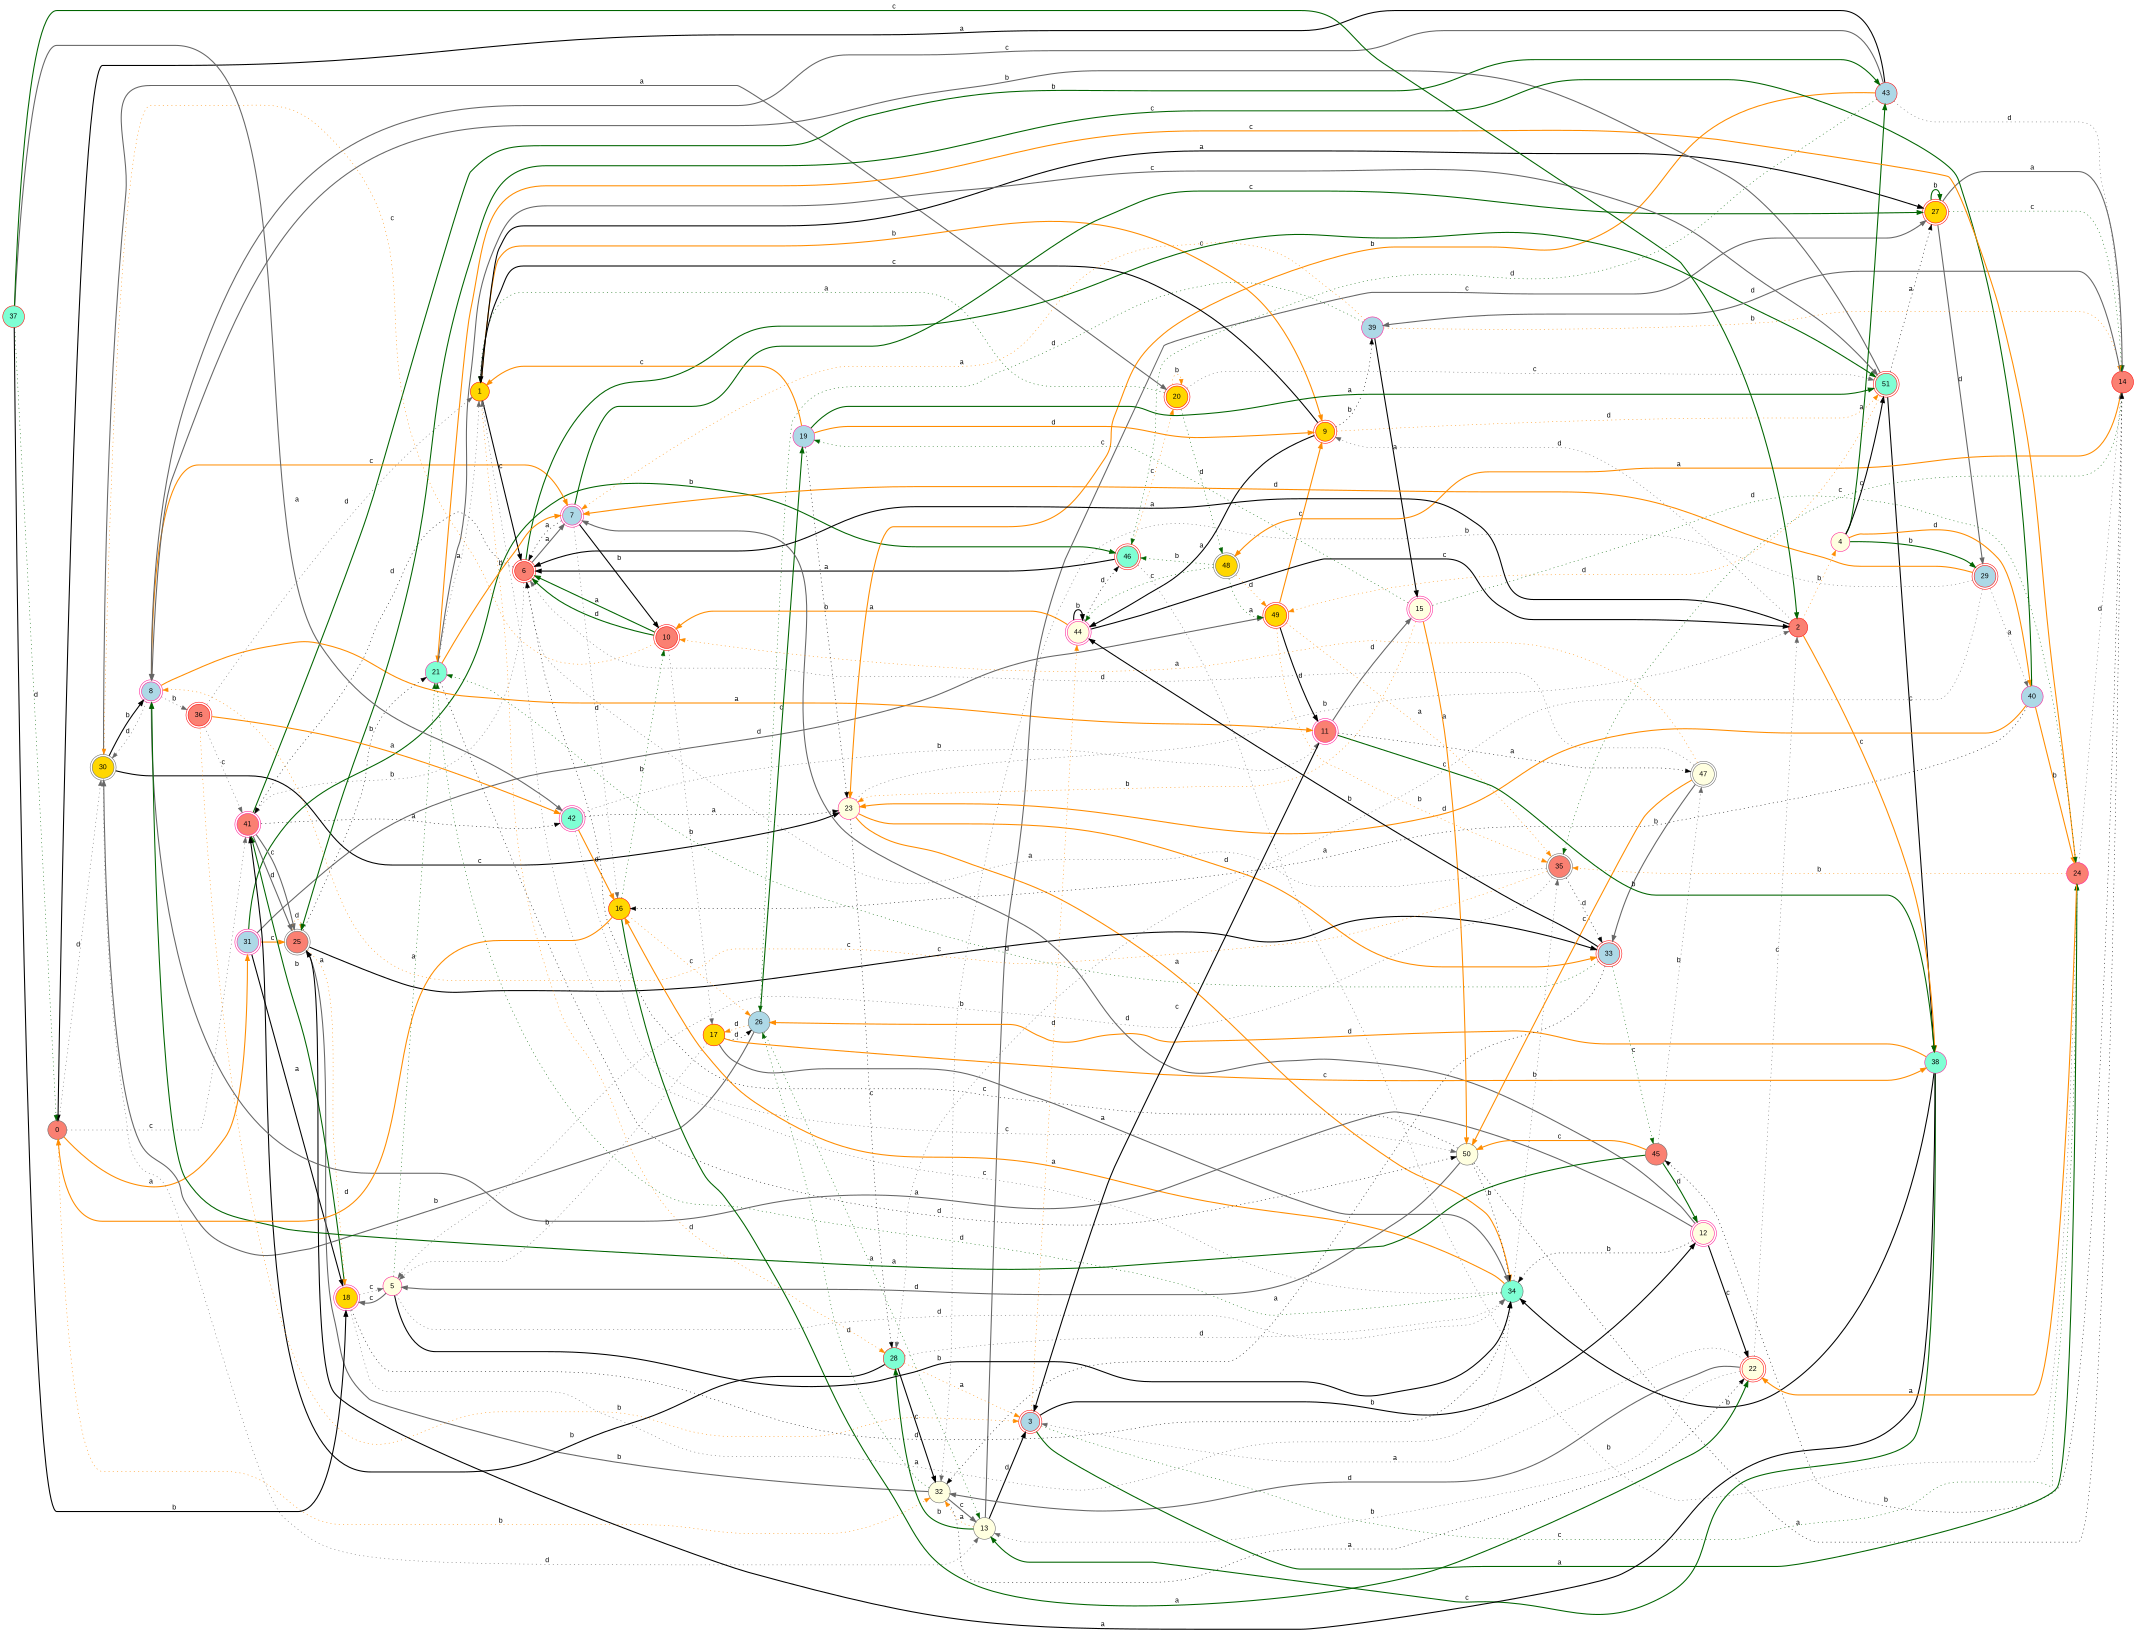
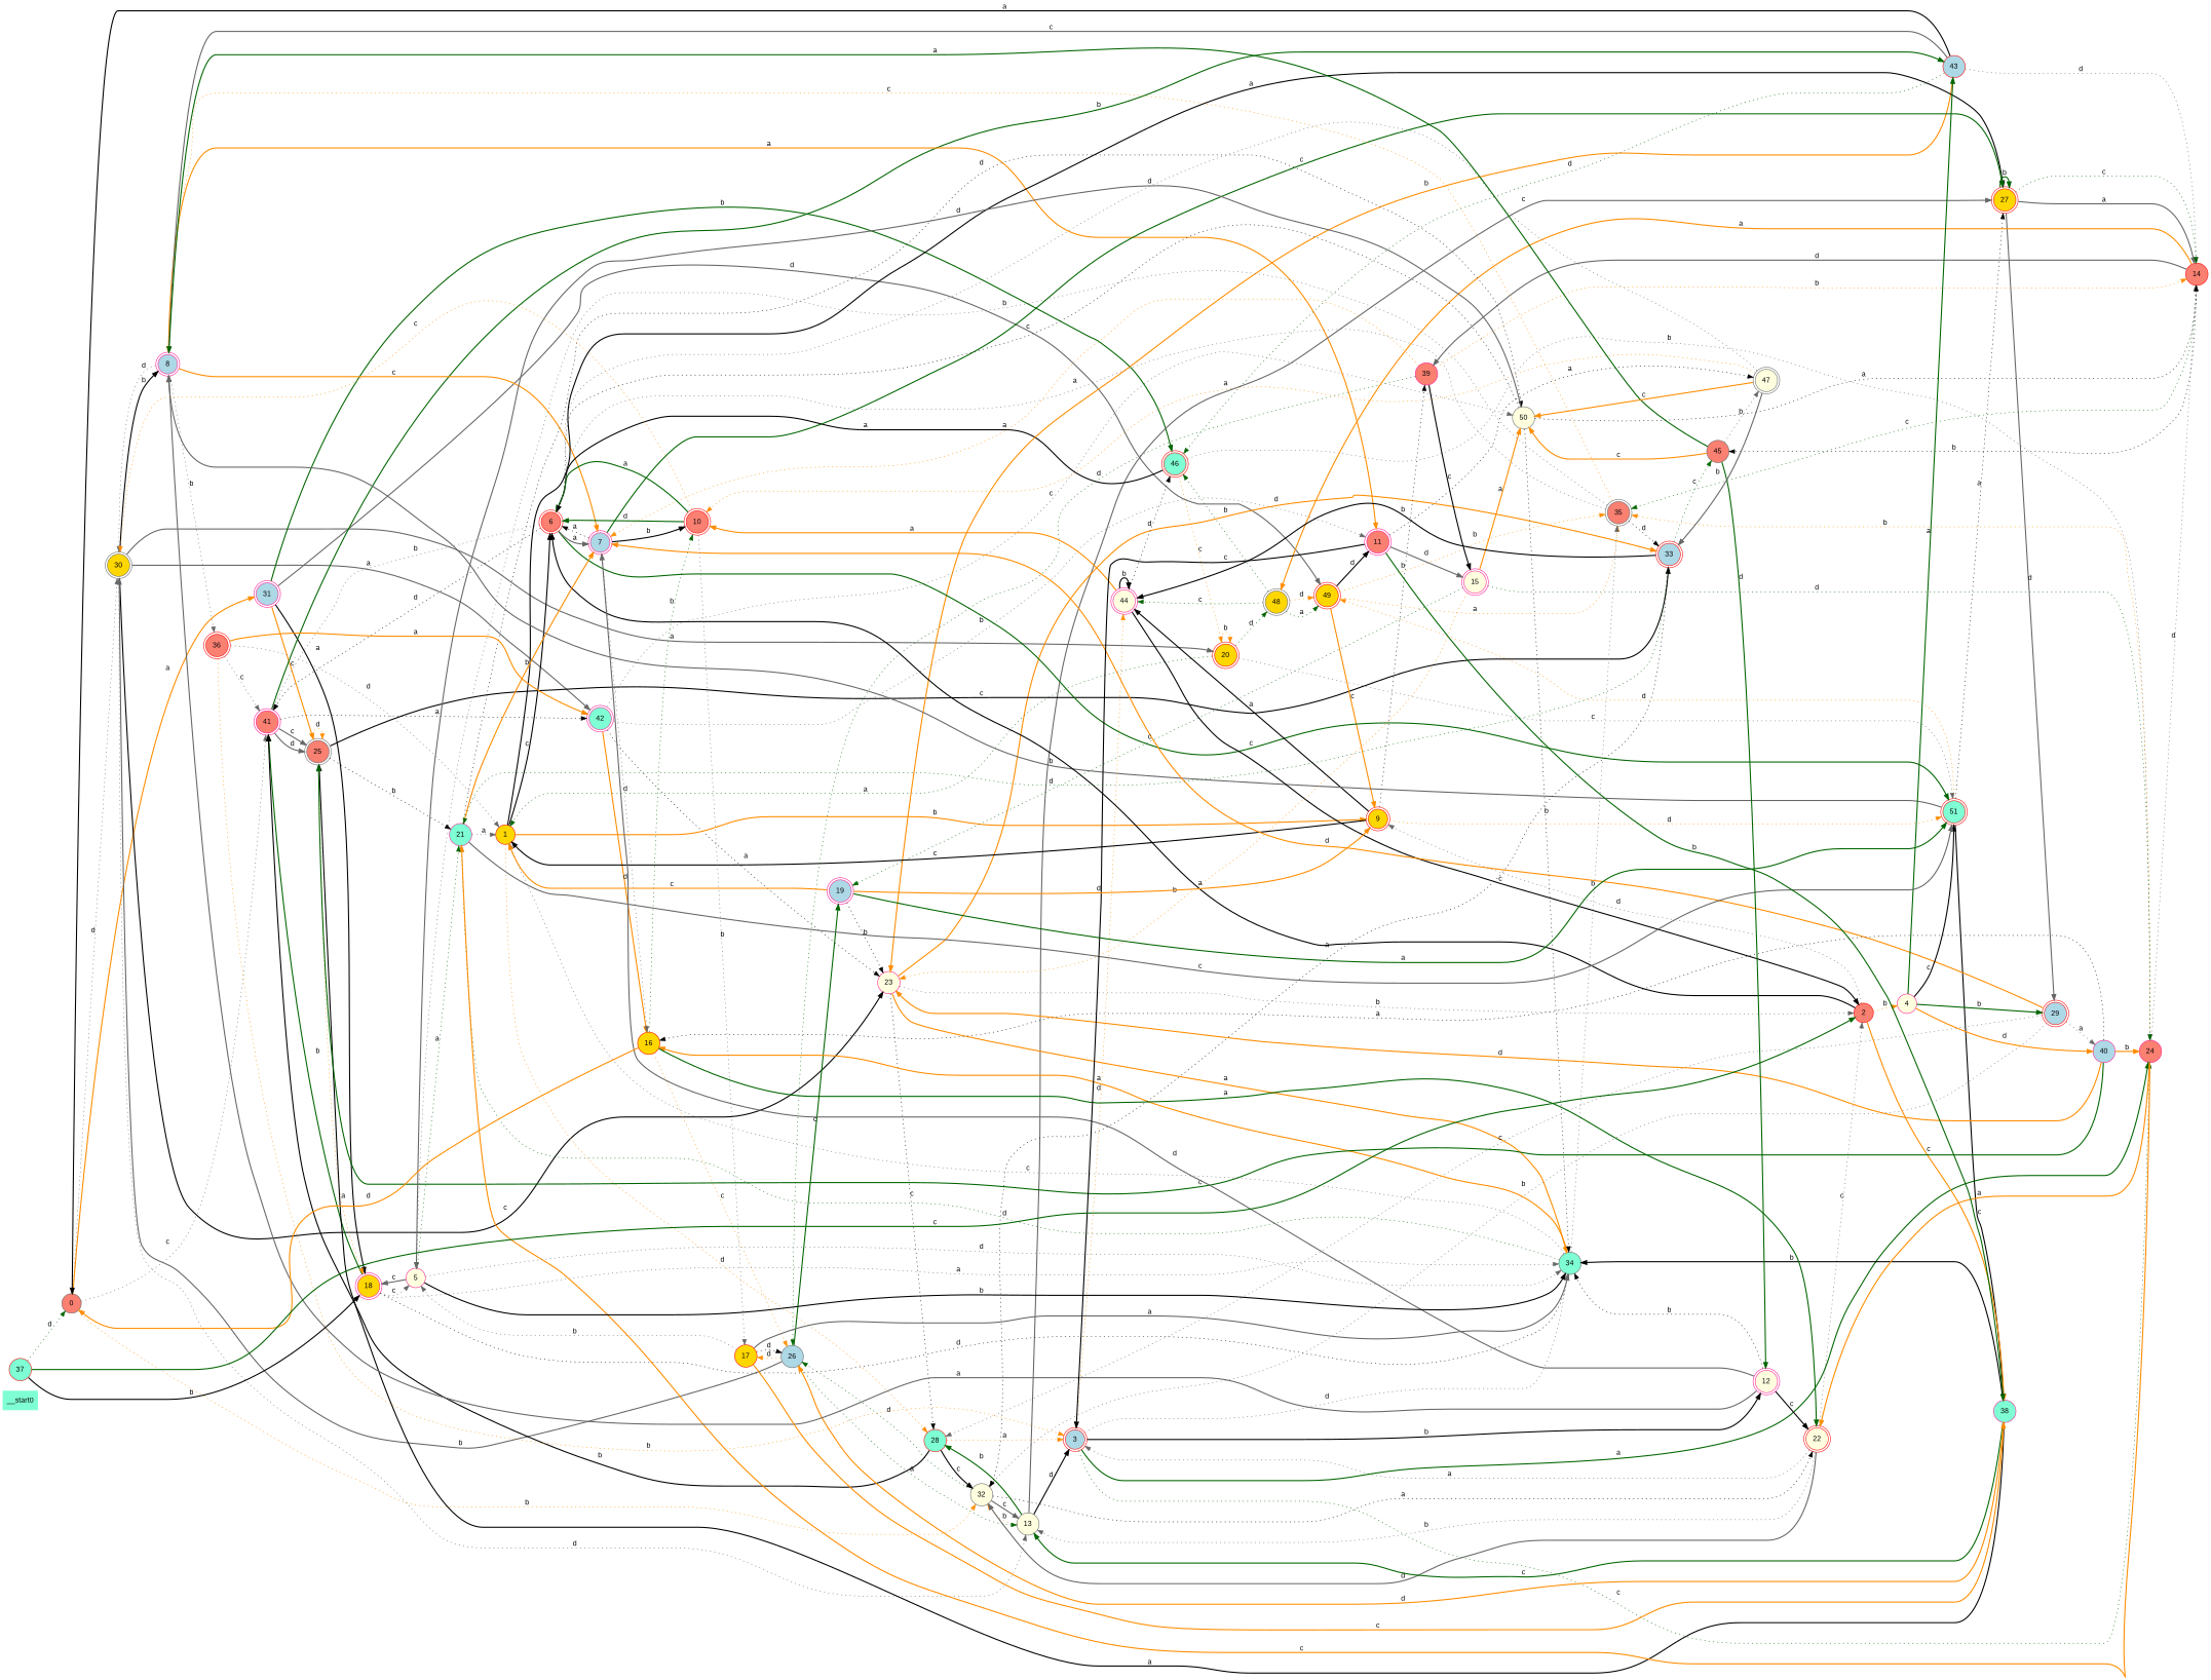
  digraph {
    fontname="Liberation Sans"
    rankdir=LR
    node [color=red fillcolor=salmon fontname="Liberation Sans" shape=doublecircle style="rounded,filled"]
    edge [color=gray40 fontname="Liberation Sans" style=dotted]
+   __start0 [color=deeppink fillcolor=aquamarine shape=none style=filled]
    n2 [color=gray40 label=0 shape=circle style=filled]
    n3 [color=gray40 fillcolor=gold label=30]
    n4 [color=deeppink fillcolor=lightblue label=31]
    n5 [color=gray40 fillcolor=lightyellow label=32 shape=circle style=filled]
    n6 [color=deeppink label=41]
    n7 [color=deeppink fillcolor=lightblue label=8]
    n8 [color=gray40 fillcolor=lightyellow label=13 shape=circle style=filled]
    n9 [color=deeppink fillcolor=lightyellow label=23 shape=circle style=filled]
    n10 [fillcolor=gold label=20]
    n11 [color=deeppink fillcolor=gold label=18]
    n12 [color=gray40 label=25]
    n13 [fillcolor=aquamarine label=46]
    n14 [fillcolor=gold label=49]
    n15 [fillcolor=lightyellow label=22]
    n16 [color=gray40 fillcolor=lightblue label=26 shape=circle style=filled]
    n17 [fillcolor=lightblue label=43 shape=circle style=filled]
    n18 [color=deeppink fillcolor=aquamarine label=42]
    n19 [fillcolor=gold label=1 shape=circle style=filled]
    n20 [label=6]
    n21 [fillcolor=gold label=9]
    n22 [fillcolor=gold label=27]
    n23 [fillcolor=aquamarine label=28 shape=circle style=filled]
    n24 [fillcolor=aquamarine label=51]
    n25 [color=deeppink fillcolor=lightblue label=7]
    n26 [color=deeppink fillcolor=lightyellow label=44]
-   n27 [color=deeppink fillcolor=lightblue label=39 shape=circle style=filled]
+   n27 [color=deeppink label=39 shape=circle style=filled]
    n28 [fillcolor=lightblue label=29]
    n29 [label=14 shape=circle style=filled]
    n30 [fillcolor=lightblue label=3]
    n31 [color=gray40 fillcolor=aquamarine label=34 shape=circle style=filled]
    n32 [label=2 shape=circle style=filled]
    n33 [color=deeppink fillcolor=lightyellow label=4 shape=circle style=filled]
    n34 [color=deeppink fillcolor=aquamarine label=38 shape=circle style=filled]
    n35 [color=deeppink fillcolor=lightblue label=40 shape=circle style=filled]
    n36 [color=deeppink label=24 shape=circle style=filled]
    n37 [color=deeppink fillcolor=lightyellow label=12]
    n38 [color=deeppink fillcolor=aquamarine label=21 shape=circle style=filled]
    n39 [color=gray40 label=35]
    n40 [label=10]
    n41 [color=gray40 label=45 shape=circle style=filled]
    n42 [color=gray40 fillcolor=lightyellow label=47]
    n43 [color=gray40 fillcolor=lightyellow label=50 shape=circle style=filled]
    n44 [fillcolor=gold label=16 shape=circle style=filled]
    n45 [color=deeppink fillcolor=lightyellow label=5 shape=circle style=filled]
    n46 [fillcolor=gold label=17 shape=circle style=filled]
    n47 [color=deeppink label=11]
    n48 [label=36]
    n49 [color=deeppink fillcolor=lightyellow label=15]
-   n50 [color=deeppink fillcolor=lightblue label=19 shape=circle style=filled]
+   n50 [color=deeppink fillcolor=lightblue label=19 style=filled]
    n51 [fillcolor=lightblue label=33]
    n52 [color=gray40 fillcolor=gold label=48]
    n53 [fillcolor=aquamarine label=37 shape=circle style=filled]
    n2 -> n3 [label=d]
    n2 -> n4 [color=darkorange label=a style=bold]
    n2 -> n5 [color=darkorange label=b]
    n2 -> n6 [label=c]
    n3 -> n7 [color=black label=b style=bold]
    n3 -> n8 [label=d]
    n3 -> n9 [color=black label=c style=bold]
    n3 -> n10 [label=a style=bold]
    n4 -> n11 [color=black label=a style=bold]
    n4 -> n12 [color=darkorange label=c style=bold]
    n4 -> n13 [color=darkgreen label=b style=bold]
    n4 -> n14 [label=d style=bold]
    n5 -> n8 [label=c style=bold]
-   n5 -> n12 [label=b style=bold]
    n5 -> n15 [color=black label=a]
    n5 -> n16 [color=darkgreen label=d]
    n6 -> n12 [label=c style=bold]
    n6 -> n12 [label=d style=bold]
    n6 -> n17 [color=darkgreen label=b style=bold]
    n6 -> n18 [color=black label=a]
    n7 -> n3 [label=d]
    n7 -> n25 [color=darkorange label=c style=bold]
    n7 -> n47 [color=darkorange label=a style=bold]
    n7 -> n48 [label=b]
-   n8 -> n5 [color=darkorange label=a]
+   n8 -> n5 [color=darkorange label=b]
    n8 -> n22 [label=c style=bold]
    n8 -> n23 [color=darkgreen label=b style=bold]
    n8 -> n30 [color=black label=d style=bold]
    n9 -> n23 [color=black label=c]
    n9 -> n31 [color=darkorange label=a style=bold]
    n9 -> n32 [label=b]
    n9 -> n51 [color=darkorange label=d style=bold]
    n10 -> n10 [color=darkorange label=b]
    n10 -> n19 [color=darkgreen label=a]
    n10 -> n24 [label=c]
    n10 -> n52 [color=darkgreen label=d]
    n11 -> n6 [color=darkgreen label=b style=bold]
    n11 -> n31 [label=a]
    n11 -> n31 [color=black label=d]
    n11 -> n45 [label=c]
    n12 -> n11 [color=darkorange label=a]
    n12 -> n12 [color=darkorange label=d]
    n12 -> n38 [color=black label=b]
    n12 -> n51 [color=black label=c style=bold]
    n13 -> n10 [color=darkorange label=c]
    n13 -> n20 [color=black label=a style=bold]
    n13 -> n36 [label=b]
    n14 -> n21 [color=darkorange label=c style=bold]
    n14 -> n39 [color=darkorange label=a]
    n14 -> n39 [color=darkorange label=b]
    n14 -> n47 [color=black label=d style=bold]
    n15 -> n5 [label=d style=bold]
    n15 -> n8 [label=b]
    n15 -> n30 [label=a]
    n15 -> n32 [label=c]
    n16 -> n3 [label=b style=bold]
    n16 -> n8 [color=darkgreen label=a]
    n16 -> n46 [color=darkorange label=d]
    n16 -> n50 [color=darkgreen label=c style=bold]
    n17 -> n2 [color=black label=a style=bold]
    n17 -> n7 [label=c style=bold]
    n17 -> n9 [color=darkorange label=b style=bold]
    n17 -> n13 [color=darkgreen label=d]
    n17 -> n29 [label=d]
    n18 -> n9 [color=black label=a]
    n18 -> n43 [label=c]
    n18 -> n44 [color=darkorange label=d style=bold]
    n18 -> n47 [label=b]
    n19 -> n20 [color=black label=c style=bold]
    n19 -> n21 [color=darkorange label=b style=bold]
    n19 -> n22 [color=black label=a style=bold]
    n19 -> n23 [color=darkorange label=d]
    n20 -> n6 [label=b]
    n20 -> n6 [color=black label=d]
    n20 -> n24 [color=darkgreen label=c style=bold]
    n20 -> n25 [label=a style=bold]
    n21 -> n19 [color=black label=c style=bold]
    n21 -> n24 [color=darkorange label=d]
    n21 -> n26 [color=black label=a style=bold]
    n21 -> n27 [color=black label=b]
    n22 -> n22 [color=darkgreen label=b style=bold]
    n22 -> n28 [label=d style=bold]
    n22 -> n29 [label=a style=bold]
    n22 -> n29 [color=darkgreen label=c]
    n23 -> n5 [color=black label=c style=bold]
    n23 -> n6 [color=black label=b style=bold]
    n23 -> n30 [color=darkorange label=a]
-   n23 -> n31 [label=d]
+   n30 -> n31 [label=d]
    n24 -> n7 [label=b style=bold]
    n24 -> n14 [color=darkorange label=d]
    n24 -> n22 [color=black label=a]
    n24 -> n34 [color=black label=c style=bold]
    n25 -> n20 [color=black label=a]
    n25 -> n22 [color=darkgreen label=c style=bold]
    n25 -> n40 [color=black label=b style=bold]
    n25 -> n44 [label=d]
    n26 -> n13 [color=black label=d]
    n26 -> n26 [color=black label=b style=bold]
    n26 -> n32 [color=black label=c style=bold]
    n26 -> n40 [color=darkorange label=a style=bold]
    n27 -> n16 [color=darkgreen label=d]
    n27 -> n25 [color=darkorange label=a]
    n27 -> n29 [color=darkorange label=b]
-   n27 -> n49 [color=black label=a style=bold]
+   n27 -> n49 [color=black label=c style=bold]
    n28 -> n5 [label=b]
    n28 -> n23 [label=c]
    n28 -> n25 [color=darkorange label=d style=bold]
    n28 -> n35 [label=a]
    n29 -> n27 [label=d style=bold]
    n29 -> n39 [color=darkgreen label=c]
    n29 -> n41 [color=black label=b]
    n29 -> n52 [color=darkorange label=a style=bold]
    n30 -> n26 [color=darkorange label=d]
    n30 -> n36 [color=darkgreen label=a style=bold]
    n30 -> n36 [color=darkgreen label=c]
    n30 -> n37 [color=black label=b style=bold]
    n31 -> n19 [label=c]
    n31 -> n38 [color=darkgreen label=d]
    n31 -> n39 [label=b]
    n31 -> n44 [color=darkorange label=a style=bold]
    n32 -> n20 [color=black label=a style=bold]
    n32 -> n21 [label=d]
    n32 -> n33 [color=darkorange label=b]
    n32 -> n34 [color=darkorange label=c style=bold]
    n33 -> n17 [color=darkgreen label=a style=bold]
    n33 -> n24 [color=black label=c style=bold]
    n33 -> n28 [color=darkgreen label=b style=bold]
    n33 -> n35 [color=darkorange label=d style=bold]
    n34 -> n8 [color=darkgreen label=c style=bold]
    n34 -> n12 [color=black label=a style=bold]
    n34 -> n16 [color=darkorange label=d style=bold]
    n34 -> n31 [color=black label=b style=bold]
    n35 -> n9 [color=darkorange label=d style=bold]
    n35 -> n12 [color=darkgreen label=c style=bold]
    n35 -> n36 [color=darkorange label=b style=bold]
    n35 -> n44 [color=black label=a]
    n36 -> n15 [color=darkorange label=a style=bold]
    n36 -> n29 [label=d]
    n36 -> n38 [color=darkorange label=c style=bold]
    n36 -> n39 [color=darkorange label=b]
    n37 -> n7 [label=a style=bold]
    n37 -> n15 [color=black label=c style=bold]
    n37 -> n25 [label=d style=bold]
    n37 -> n31 [color=black label=b]
    n38 -> n19 [label=a]
    n38 -> n24 [label=c style=bold]
    n38 -> n25 [color=darkorange label=b style=bold]
    n38 -> n43 [color=black label=d]
    n39 -> n7 [color=darkorange label=c]
    n39 -> n20 [label=a]
    n39 -> n45 [label=b]
    n39 -> n51 [color=black label=d]
    n40 -> n3 [color=darkorange label=c]
    n40 -> n20 [color=darkgreen label=a style=bold]
    n40 -> n20 [color=darkgreen label=d style=bold]
    n40 -> n46 [label=b]
    n41 -> n7 [color=darkgreen label=a style=bold]
    n41 -> n37 [color=darkgreen label=d style=bold]
    n41 -> n42 [label=b]
    n41 -> n43 [color=darkorange label=c style=bold]
    n42 -> n20 [label=d]
    n42 -> n40 [color=darkorange label=a]
    n42 -> n43 [color=darkorange label=c style=bold]
    n42 -> n51 [label=b style=bold]
    n43 -> n20 [color=black label=c]
    n43 -> n29 [color=black label=a]
    n43 -> n31 [color=black label=b]
    n43 -> n45 [label=d style=bold]
    n44 -> n2 [color=darkorange label=d style=bold]
    n44 -> n15 [color=darkgreen label=a style=bold]
    n44 -> n16 [color=darkorange label=c]
    n44 -> n40 [color=darkgreen label=b]
    n45 -> n11 [label=c style=bold]
    n45 -> n31 [color=black label=b style=bold]
    n45 -> n31 [label=d]
    n45 -> n38 [color=darkgreen label=a]
    n46 -> n16 [color=black label=d]
    n46 -> n31 [label=a style=bold]
    n46 -> n34 [color=darkorange label=c style=bold]
    n46 -> n45 [label=b]
    n47 -> n30 [color=black label=c style=bold]
    n47 -> n34 [color=darkgreen label=b style=bold]
    n47 -> n42 [color=black label=a]
    n47 -> n49 [label=d style=bold]
    n48 -> n6 [label=c]
    n48 -> n18 [color=darkorange label=a style=bold]
    n48 -> n19 [label=d]
    n48 -> n30 [color=darkorange label=b]
    n49 -> n9 [color=darkorange label=b]
    n49 -> n36 [color=darkgreen label=d]
    n49 -> n43 [color=darkorange label=a style=bold]
    n49 -> n50 [color=darkgreen label=c]
    n50 -> n9 [color=black label=b]
    n50 -> n19 [color=darkorange label=c style=bold]
    n50 -> n21 [color=darkorange label=d style=bold]
    n50 -> n24 [color=darkgreen label=a style=bold]
    n51 -> n5 [color=black label=a]
    n51 -> n26 [color=black label=b style=bold]
    n51 -> n38 [color=darkgreen label=d]
    n51 -> n41 [color=darkgreen label=c]
    n52 -> n13 [color=darkgreen label=b]
    n52 -> n14 [color=darkgreen label=a]
    n52 -> n14 [color=darkorange label=d]
    n52 -> n26 [color=darkgreen label=c]
    n53 -> n2 [color=darkgreen label=d]
    n53 -> n11 [color=black label=b style=bold]
-   n53 -> n18 [label=a style=bold]
+   n3 -> n18 [label=a style=bold]
    n53 -> n32 [color=darkgreen label=c style=bold]
  }
